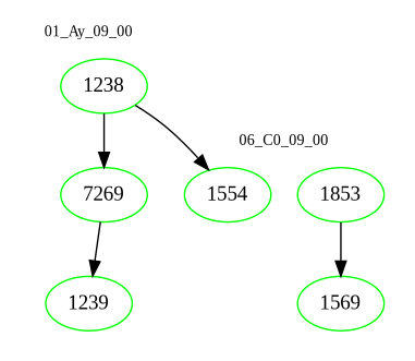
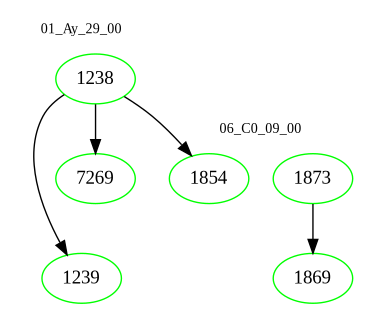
  digraph {
    fontname="Liberation Serif"
    node [color=green fontname="Liberation Serif"]
    edge [color=black fontname="Liberation Serif"]
    n1 [label=1238]
    n2 [label=1239]
    n3 [label=7269]
-   n4 [label=1853]
-   n5 [label=1569]
-   n6 [label=1554]
+   n4 [label=1873]
+   n5 [label=1869]
+   n6 [label=1854]
    subgraph cluster_1 {
      color=white
      fontsize=10
-     label="01_Ay_09_00"
+     label="01_Ay_29_00"
      n1
      n2
      n3
    }
    subgraph cluster_2 {
      color=white
      fontsize=10
      label="06_C0_09_00"
      n4
      n5
      n6
    }
-   n3 -> n2
+   n1 -> n2
    n1 -> n3
    n1 -> n6
    n4 -> n5
  }
